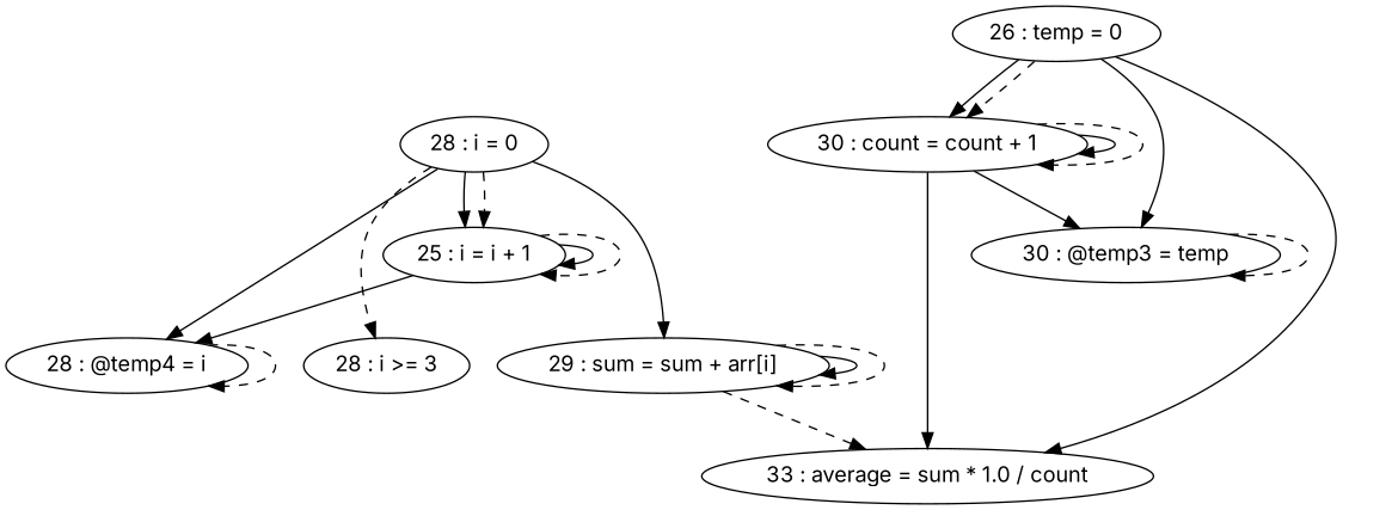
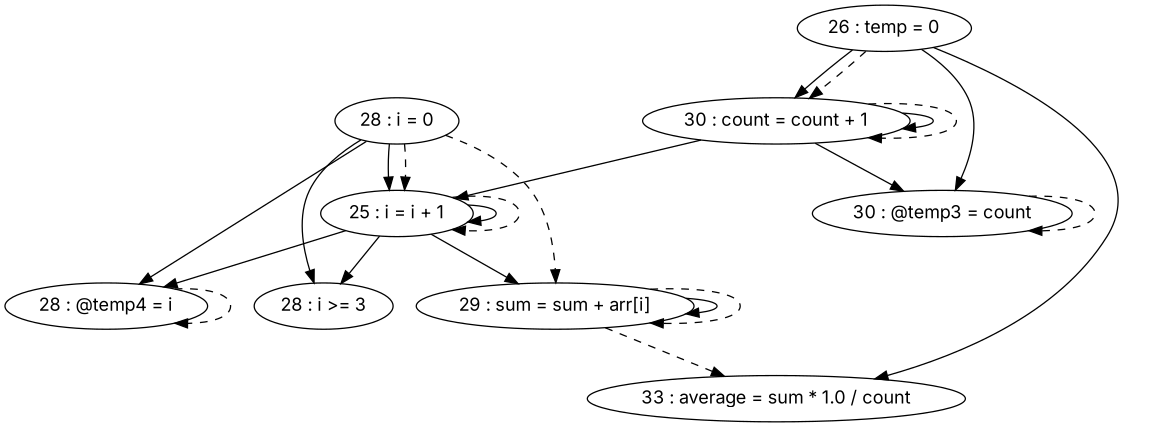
  digraph {
    fontname=Inter
    node [fontname=Inter]
    edge [fontname=Inter]
    "29 : sum = sum + arr[i]"
    "33 : average = sum * 1.0 / count"
    n3 [label="26 : temp = 0"]
    "30 : count = count + 1"
-   "30 : @temp3 = count" [label="30 : @temp3 = temp"]
+   "30 : @temp3 = count"
    "28 : i = 0"
    "28 : @temp4 = i"
    n8 [label="25 : i = i + 1"]
    "28 : i >= 3"
    "29 : sum = sum + arr[i]" -> "29 : sum = sum + arr[i]"
    "29 : sum = sum + arr[i]" -> "29 : sum = sum + arr[i]" [style=dashed]
    "29 : sum = sum + arr[i]" -> "33 : average = sum * 1.0 / count" [style=dashed]
    n3 -> "33 : average = sum * 1.0 / count"
    n3 -> "30 : count = count + 1"
    n3 -> "30 : count = count + 1" [style=dashed]
    n3 -> "30 : @temp3 = count"
-   "30 : count = count + 1" -> "33 : average = sum * 1.0 / count"
+   "30 : count = count + 1" -> n8
    "30 : count = count + 1" -> "30 : count = count + 1"
    "30 : count = count + 1" -> "30 : count = count + 1" [style=dashed]
    "30 : count = count + 1" -> "30 : @temp3 = count"
    "30 : @temp3 = count" -> "30 : @temp3 = count" [style=dashed]
-   "28 : i = 0" -> "29 : sum = sum + arr[i]"
+   "28 : i = 0" -> "29 : sum = sum + arr[i]" [style=dashed]
    "28 : i = 0" -> "28 : @temp4 = i"
    "28 : i = 0" -> n8
    "28 : i = 0" -> n8 [style=dashed]
-   "28 : i = 0" -> "28 : i >= 3" [style=dashed]
+   "28 : i = 0" -> "28 : i >= 3"
    "28 : @temp4 = i" -> "28 : @temp4 = i" [style=dashed]
+   n8 -> "29 : sum = sum + arr[i]"
    n8 -> "28 : @temp4 = i"
    n8 -> n8
    n8 -> n8 [style=dashed]
+   n8 -> "28 : i >= 3"
  }
